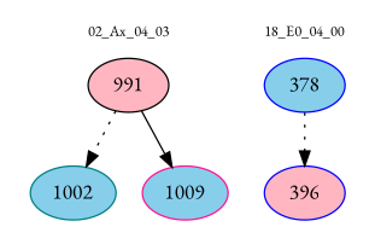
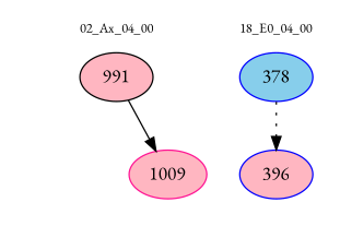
  digraph {
    fontname="EB Garamond"
    node [color=blue fillcolor=lightpink fontname="EB Garamond" style=filled]
    edge [color=black fontname="EB Garamond" style=dotted]
    n1 [color=black label=991]
-   n2 [color=teal fillcolor=skyblue label=1002]
-   n3 [color=deeppink fillcolor=skyblue label=1009]
+   n3 [color=deeppink label=1009]
    n4 [fillcolor=skyblue label=378]
    n5 [label=396]
    subgraph cluster_1 {
      color=white
      fontsize=10
-     label="02_Ax_04_03"
+     label="02_Ax_04_00"
      n1
-     n2
      n3
    }
    subgraph cluster_2 {
      color=white
      fontsize=10
      label="18_E0_04_00"
      n4
      n5
    }
-   n1 -> n2
    n1 -> n3 [style=solid]
    n4 -> n5
  }
